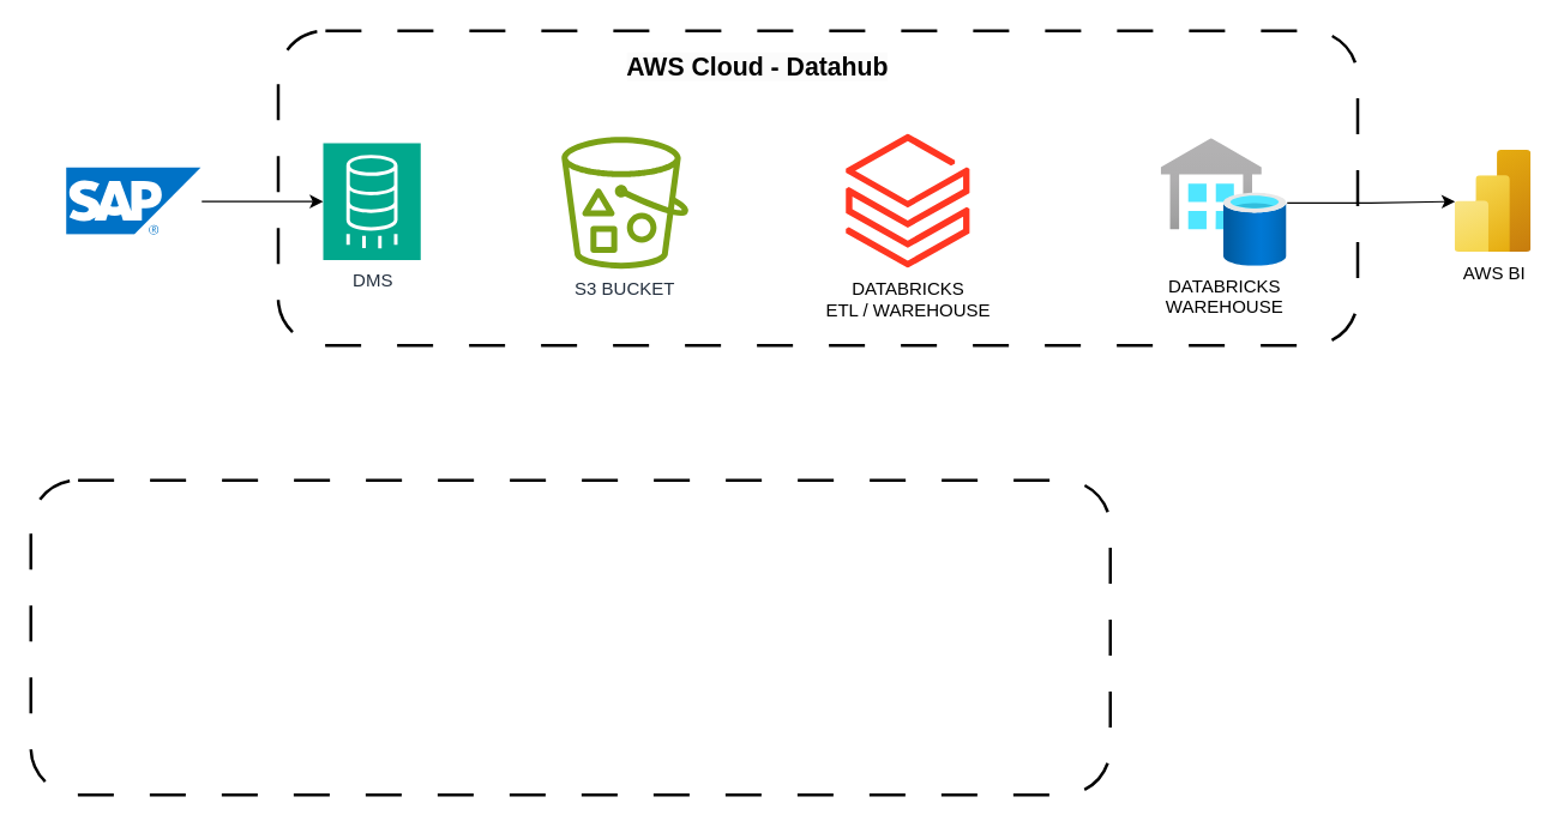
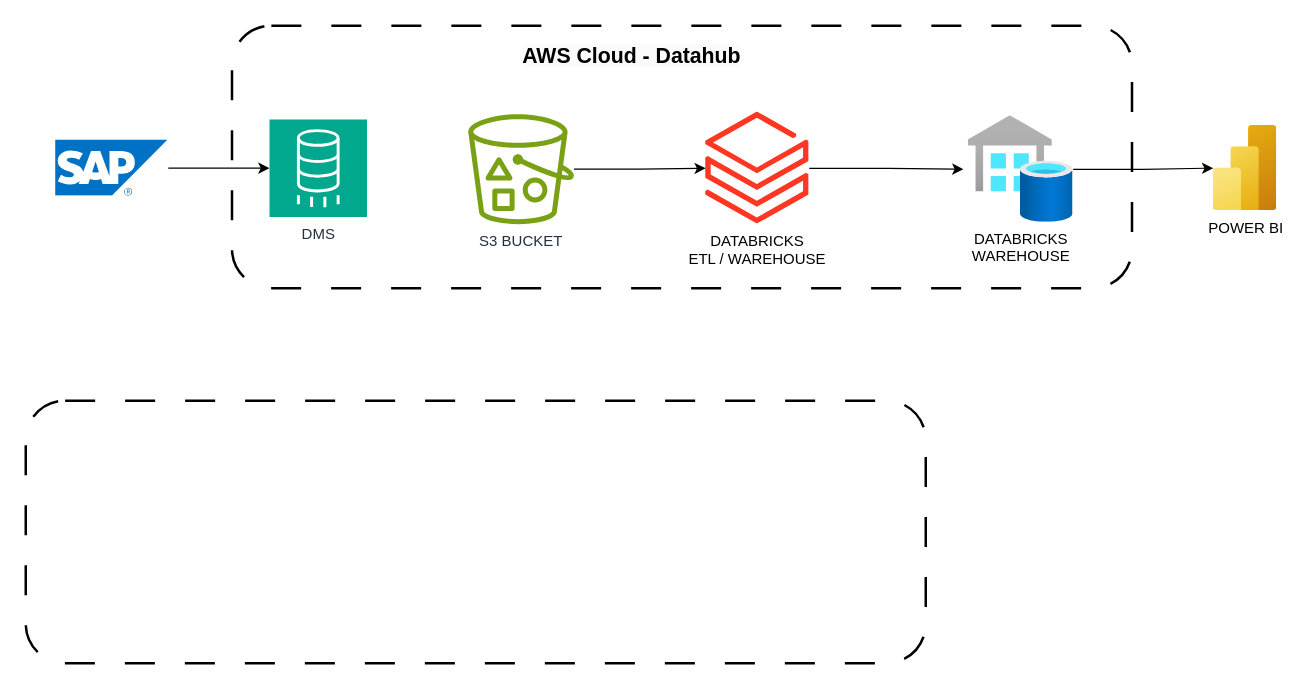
  <mxCell id="0" />
  <mxCell id="1" parent="0" />
  <mxCell id="2" style="edgeStyle=orthogonalEdgeStyle;rounded=0;orthogonalLoop=1;jettySize=auto;html=1;entryX=0;entryY=0.5;entryDx=0;entryDy=0;entryPerimeter=0;" parent="1" source="3" target="11" edge="1"><mxGeometry relative="1" as="geometry"><mxPoint x="304" y="134" as="targetPoint" /></mxGeometry></mxCell>
  <mxCell id="3" value="" style="image;sketch=0;aspect=fixed;html=1;points=[];align=center;fontSize=12;image=img/lib/mscae/SAP_HANA_on_Azure.svg;" parent="1" vertex="1"><mxGeometry x="44" y="111.5" width="90" height="45" as="geometry" /></mxCell>
  <mxCell id="4" value="S3 BUCKET" style="sketch=0;outlineConnect=0;fontColor=#232F3E;gradientColor=none;fillColor=#7AA116;strokeColor=none;dashed=0;verticalLabelPosition=bottom;verticalAlign=top;align=center;html=1;fontSize=12;fontStyle=0;aspect=fixed;pointerEvents=1;shape=mxgraph.aws4.bucket_with_objects;" parent="1" vertex="1"><mxGeometry x="374" y="90.83" width="84.62" height="88" as="geometry" /></mxCell>
  <mxCell id="5" value="DATABRICKS&lt;br&gt;ETL / WAREHOUSE" style="image;aspect=fixed;html=1;points=[];align=center;fontSize=12;image=img/lib/azure2/analytics/Azure_Databricks.svg;" parent="1" vertex="1"><mxGeometry x="564" y="89.17" width="82.8" height="89.66" as="geometry" /></mxCell>
  <mxCell id="6" style="edgeStyle=orthogonalEdgeStyle;rounded=0;orthogonalLoop=1;jettySize=auto;html=1;" parent="1" source="7" target="8" edge="1"><mxGeometry relative="1" as="geometry" /></mxCell>
  <mxCell id="7" value="DATABRICKS&lt;br&gt;WAREHOUSE" style="image;aspect=fixed;html=1;points=[];align=center;fontSize=12;image=img/lib/azure2/databases/SQL_Data_Warehouses.svg;" parent="1" vertex="1"><mxGeometry x="774" y="92.17" width="84" height="85.31" as="geometry" /></mxCell>
- <mxCell id="8" value="AWS BI" style="image;aspect=fixed;html=1;points=[];align=center;fontSize=12;image=img/lib/azure2/analytics/Power_BI_Embedded.svg;" parent="1" vertex="1"><mxGeometry x="970" y="100" width="51" height="68" as="geometry" /></mxCell>
- <mxCell id="11" value="DMS" style="sketch=0;points=[[0,0,0],[0.25,0,0],[0.5,0,0],[0.75,0,0],[1,0,0],[0,1,0],[0.25,1,0],[0.5,1,0],[0.75,1,0],[1,1,0],[0,0.25,0],[0,0.5,0],[0,0.75,0],[1,0.25,0],[1,0.5,0],[1,0.75,0]];outlineConnect=0;fontColor=#232F3E;fillColor=#01A88D;strokeColor=#ffffff;dashed=0;verticalLabelPosition=bottom;verticalAlign=top;align=center;html=1;fontSize=12;fontStyle=0;aspect=fixed;shape=mxgraph.aws4.resourceIcon;resIcon=mxgraph.aws4.database_migration_service;" parent="1" vertex="1"><mxGeometry x="215" y="95" width="65" height="78" as="geometry" /></mxCell>
+ <mxCell id="8" value="POWER BI" style="image;aspect=fixed;html=1;points=[];align=center;fontSize=12;image=img/lib/azure2/analytics/Power_BI_Embedded.svg;" parent="1" vertex="1"><mxGeometry x="970" y="100" width="51" height="68" as="geometry" /></mxCell>
+ <mxCell id="9" style="edgeStyle=orthogonalEdgeStyle;rounded=0;orthogonalLoop=1;jettySize=auto;html=1;" parent="1" source="4" target="5" edge="1"><mxGeometry relative="1" as="geometry" /></mxCell>
+ <mxCell id="10" style="edgeStyle=orthogonalEdgeStyle;rounded=0;orthogonalLoop=1;jettySize=auto;html=1;entryX=-0.046;entryY=0.501;entryDx=0;entryDy=0;entryPerimeter=0;" parent="1" source="5" target="7" edge="1"><mxGeometry relative="1" as="geometry" /></mxCell>
+ <mxCell id="11" value="DMS" style="sketch=0;points=[[0,0,0],[0.25,0,0],[0.5,0,0],[0.75,0,0],[1,0,0],[0,1,0],[0.25,1,0],[0.5,1,0],[0.75,1,0],[1,1,0],[0,0.25,0],[0,0.5,0],[0,0.75,0],[1,0.25,0],[1,0.5,0],[1,0.75,0]];outlineConnect=0;fontColor=#232F3E;fillColor=#01A88D;strokeColor=#ffffff;dashed=0;verticalLabelPosition=bottom;verticalAlign=top;align=center;html=1;fontSize=12;fontStyle=0;aspect=fixed;shape=mxgraph.aws4.resourceIcon;resIcon=mxgraph.aws4.database_migration_service;" parent="1" vertex="1"><mxGeometry x="215" y="95" width="78" height="78" as="geometry" /></mxCell>
  <mxCell id="12" value="" style="rounded=1;whiteSpace=wrap;html=1;fillColor=none;dashed=1;dashPattern=12 12;strokeWidth=2;labelPosition=right;verticalLabelPosition=top;align=left;verticalAlign=bottom;fontSize=17;fontStyle=1" parent="1" vertex="1"><mxGeometry x="185" y="20" width="720" height="210" as="geometry" /></mxCell>
  <mxCell id="13" value="&lt;meta charset=&quot;utf-8&quot;&gt;&lt;span style=&quot;color: rgb(0, 0, 0); font-family: Helvetica; font-size: 17px; font-style: normal; font-variant-ligatures: normal; font-variant-caps: normal; font-weight: 700; letter-spacing: normal; orphans: 2; text-align: left; text-indent: 0px; text-transform: none; widows: 2; word-spacing: 0px; -webkit-text-stroke-width: 0px; white-space: normal; background-color: rgb(251, 251, 251); text-decoration-thickness: initial; text-decoration-style: initial; text-decoration-color: initial; display: inline !important; float: none;&quot;&gt;AWS Cloud - Datahub&lt;/span&gt;" style="text;html=1;align=center;verticalAlign=middle;whiteSpace=wrap;rounded=0;" parent="1" vertex="1"><mxGeometry x="405" y="30" width="200" height="30" as="geometry" /></mxCell>
  <mxCell id="14" value="" style="rounded=1;whiteSpace=wrap;html=1;fillColor=none;dashed=1;dashPattern=12 12;strokeWidth=2;labelPosition=right;verticalLabelPosition=top;align=left;verticalAlign=bottom;fontSize=17;fontStyle=1" vertex="1" parent="1"><mxGeometry x="20" y="320" width="720" height="210" as="geometry" /></mxCell>
